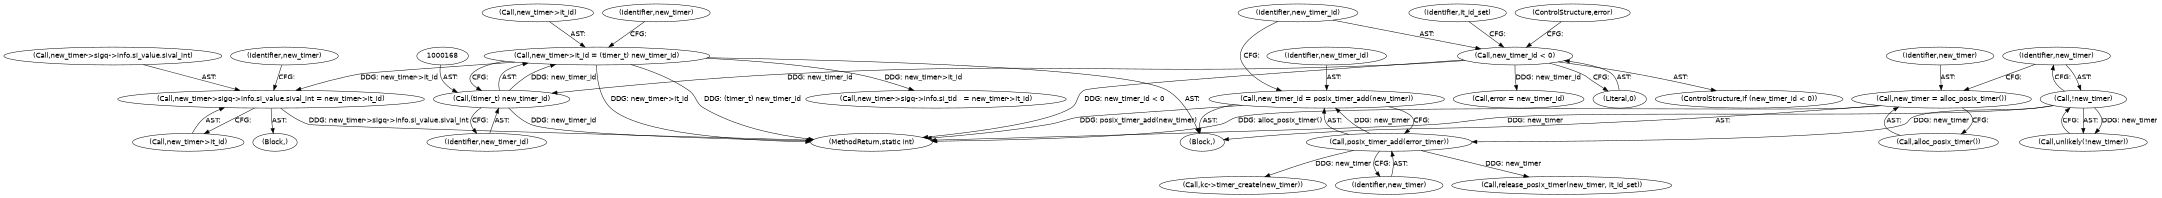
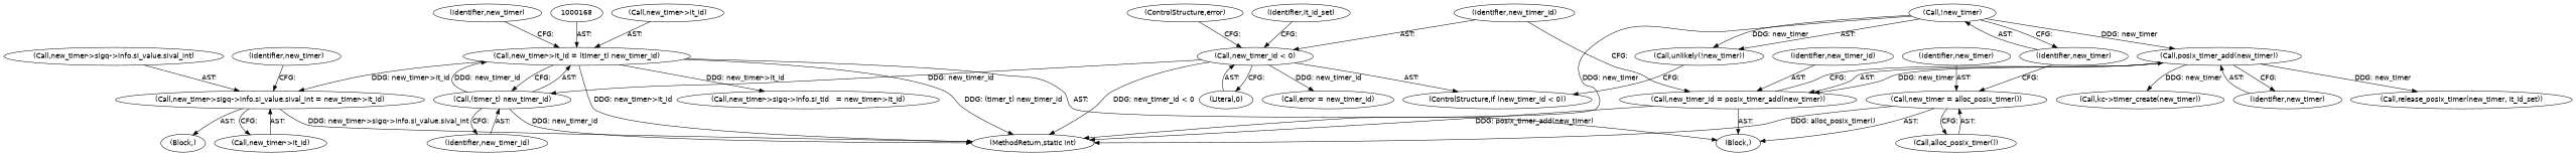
  digraph {
    fontname="DejaVu Sans"
    node [fontname="DejaVu Sans"]
    edge [fontname="DejaVu Sans"]
    n1 [label="(Call,new_timer->sigq->info.si_value.sival_int = new_timer->it_id)"]
    n2 [label="(Block,)"]
    n3 [label="(MethodReturn,static int)"]
    n4 [label="(Call,new_timer->it_id)"]
    n5 [label="(Call,new_timer->it_id = (timer_t) new_timer_id)"]
    n6 [label="(Call,(timer_t) new_timer_id)"]
    n7 [label="(Call,new_timer->sigq->info.si_tid   = new_timer->it_id)"]
    n8 [label="(Block,)"]
    n9 [label="(Identifier,new_timer_id)"]
    n10 [label="(Call,new_timer_id < 0)"]
    n11 [label="(Literal,0)"]
    n12 [label="(ControlStructure,if (new_timer_id < 0))"]
    n13 [label="(Call,error = new_timer_id)"]
    n14 [label="(Call,new_timer_id = posix_timer_add(new_timer))"]
-   n15 [label="(Call,posix_timer_add(error_timer))"]
+   n15 [label="(Call,posix_timer_add(new_timer))"]
    n16 [label="(Call,kc->timer_create(new_timer))"]
    n17 [label="(Identifier,new_timer)"]
    n18 [label="(Call,release_posix_timer(new_timer, it_id_set))"]
    n19 [label="(Call,!new_timer)"]
    n20 [label="(Identifier,new_timer)"]
    n21 [label="(Call,unlikely(!new_timer))"]
    n22 [label="(Call,new_timer = alloc_posix_timer())"]
    n23 [label="(Call,alloc_posix_timer())"]
    n24 [label="(Identifier,new_timer_id)"]
    n25 [label="(Call,new_timer->sigq->info.si_value.sival_int)"]
    n26 [label="(Identifier,it_id_set)"]
    n27 [label="(Identifier,new_timer)"]
    n28 [label="(Identifier,new_timer_id)"]
    n29 [label="(Call,new_timer->it_id)"]
    n30 [label="(Identifier,new_timer)"]
    n31 [label="(ControlStructure,error)"]
    n32 [label="(Identifier,new_timer)"]
    1000168
    n1 -> n2 [label="AST: "]
    n1 -> n3 [label="DDG: new_timer->sigq->info.si_value.sival_int"]
    n1 -> n4 [label="CFG: "]
    n4 -> n1 [label="AST: "]
    n5 -> n1 [label="DDG: new_timer->it_id"]
    n5 -> n3 [label="DDG: new_timer->it_id"]
    n5 -> n3 [label="DDG: (timer_t) new_timer_id"]
    n5 -> n6 [label="CFG: "]
    n5 -> n7 [label="DDG: new_timer->it_id"]
    n5 -> n8 [label="AST: "]
    n6 -> n3 [label="DDG: new_timer_id"]
    n6 -> n5 [label="AST: "]
    n6 -> n5 [label="DDG: new_timer_id"]
    n6 -> n9 [label="CFG: "]
    n9 -> n6 [label="AST: "]
    n10 -> n3 [label="DDG: new_timer_id < 0"]
    n10 -> n6 [label="DDG: new_timer_id"]
    n10 -> n11 [label="CFG: "]
    n10 -> n12 [label="AST: "]
    n10 -> n13 [label="DDG: new_timer_id"]
    n11 -> n10 [label="AST: "]
    n14 -> n3 [label="DDG: posix_timer_add(new_timer)"]
    n14 -> n8 [label="AST: "]
    n14 -> n15 [label="CFG: "]
    n15 -> n14 [label="AST: "]
    n15 -> n14 [label="DDG: new_timer"]
    n15 -> n16 [label="DDG: new_timer"]
    n15 -> n17 [label="CFG: "]
    n15 -> n18 [label="DDG: new_timer"]
    n17 -> n15 [label="AST: "]
    n19 -> n3 [label="DDG: new_timer"]
    n19 -> n15 [label="DDG: new_timer"]
    n19 -> n20 [label="CFG: "]
    n19 -> n21 [label="AST: "]
    n19 -> n21 [label="DDG: new_timer"]
    n20 -> n19 [label="AST: "]
    n20 -> n22 [label="CFG: "]
-   n21 -> n19 [label="CFG: "]
+   n21 -> n12 [label="CFG: "]
    n22 -> n3 [label="DDG: alloc_posix_timer()"]
    n22 -> n8 [label="AST: "]
    n22 -> n23 [label="CFG: "]
    n23 -> n22 [label="AST: "]
    n24 -> n14 [label="AST: "]
    n25 -> n1 [label="AST: "]
    n26 -> n10 [label="CFG: "]
    n27 -> n1 [label="CFG: "]
    n28 -> n10 [label="AST: "]
    n28 -> n14 [label="CFG: "]
    n29 -> n5 [label="AST: "]
    n30 -> n22 [label="AST: "]
    n31 -> n10 [label="CFG: "]
    n32 -> n5 [label="CFG: "]
-   1000168 -> n6 [label="AST: "]
+   1000168 -> n5 [label="AST: "]
  }
